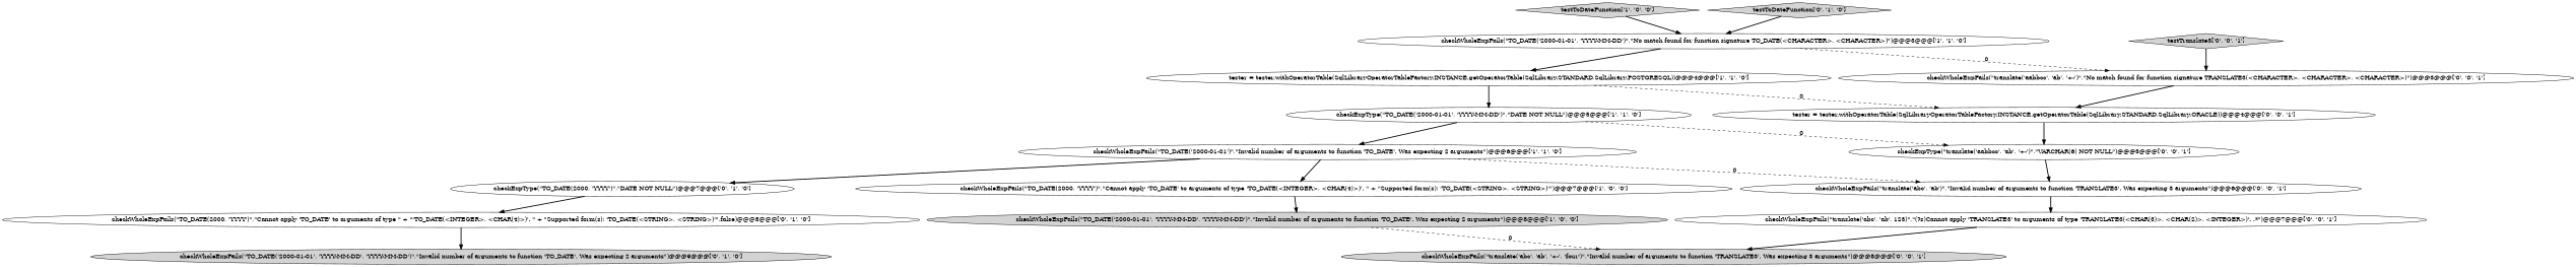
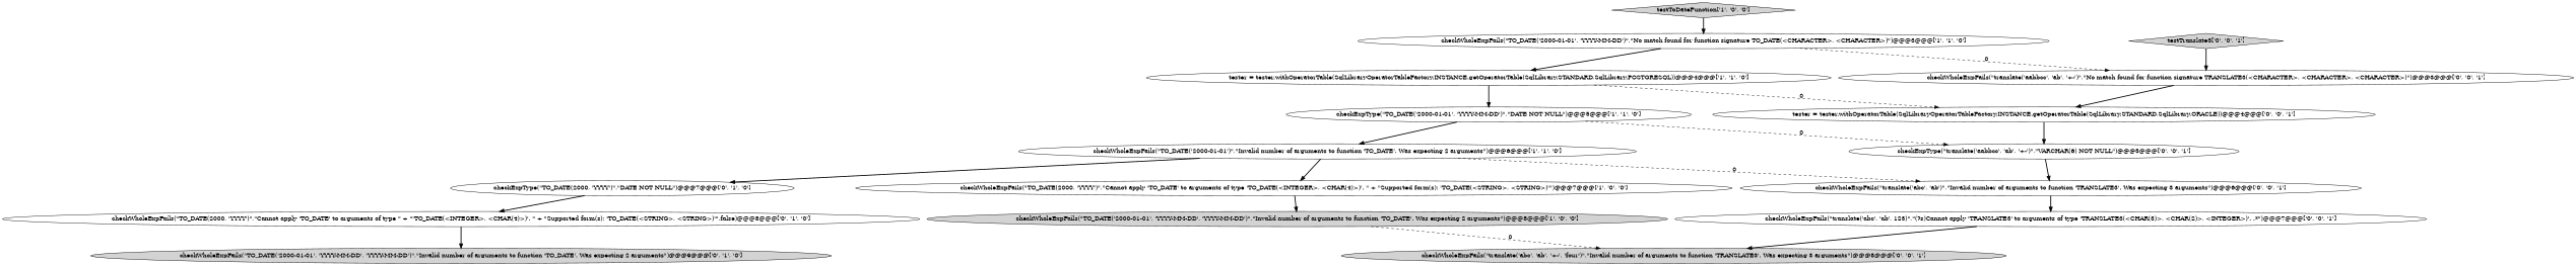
  digraph {
    node [fillcolor=white shape=ellipse style=filled]
    edge [style=bold]
    n1 [fillcolor=lightgray label="checkWholeExpFails(\"TO_DATE('2000-01-01', 'YYYY-MM-DD', 'YYYY-MM-DD')\",\"Invalid number of arguments to function 'TO_DATE'. Was expecting 2 arguments\")@@@9@@@['0', '1', '0']"]
    n2 [label="checkWholeExpFails(\"translate('abc', 'ab')\",\"Invalid number of arguments to function 'TRANSLATE3'. Was expecting 3 arguments\")@@@6@@@['0', '0', '1']"]
    n3 [label="checkWholeExpFails(\"translate('abc', 'ab', 123)\",\"(?s)Cannot apply 'TRANSLATE3' to arguments of type 'TRANSLATE3\(<CHAR\(3\)>, <CHAR\(2\)>, <INTEGER>\)'\. .*\")@@@7@@@['0', '0', '1']"]
    n4 [fillcolor=lightgray label="testTranslate3['0', '0', '1']" shape=diamond]
    n5 [label="checkWholeExpFails(\"translate('aabbcc', 'ab', '+-')\",\"No match found for function signature TRANSLATE3\(<CHARACTER>, <CHARACTER>, <CHARACTER>\)\")@@@3@@@['0', '0', '1']"]
    n6 [fillcolor=lightgray label="checkWholeExpFails(\"TO_DATE('2000-01-01', 'YYYY-MM-DD', 'YYYY-MM-DD')\",\"Invalid number of arguments to function 'TO_DATE'. Was expecting 2 arguments\")@@@8@@@['1', '0', '0']"]
    n7 [fillcolor=lightgray label="checkWholeExpFails(\"translate('abc', 'ab', '+-', 'four')\",\"Invalid number of arguments to function 'TRANSLATE3'. Was expecting 3 arguments\")@@@8@@@['0', '0', '1']"]
    n8 [label="tester = tester.withOperatorTable(SqlLibraryOperatorTableFactory.INSTANCE.getOperatorTable(SqlLibrary.STANDARD,SqlLibrary.POSTGRESQL))@@@4@@@['1', '1', '0']"]
    n9 [label="tester = tester.withOperatorTable(SqlLibraryOperatorTableFactory.INSTANCE.getOperatorTable(SqlLibrary.STANDARD,SqlLibrary.ORACLE))@@@4@@@['0', '0', '1']"]
    n10 [label="checkExpType(\"TO_DATE('2000-01-01', 'YYYY-MM-DD')\",\"DATE NOT NULL\")@@@5@@@['1', '1', '0']"]
    n11 [label="checkWholeExpFails(\"TO_DATE('2000-01-01', 'YYYY-MM-DD')\",\"No match found for function signature TO_DATE\(<CHARACTER>, <CHARACTER>\)\")@@@3@@@['1', '1', '0']"]
    n12 [label="checkWholeExpFails(\"TO_DATE(2000, 'YYYY')\",\"Cannot apply 'TO_DATE' to arguments of type \" + \"'TO_DATE\(<INTEGER>, <CHAR\(4\)>\)'\. \" + \"Supported form\(s\): 'TO_DATE\(<STRING>, <STRING>\)'\",false)@@@8@@@['0', '1', '0']"]
    n13 [label="checkExpType(\"translate('aabbcc', 'ab', '+-')\",\"VARCHAR(6) NOT NULL\")@@@5@@@['0', '0', '1']"]
    n14 [label="checkExpType(\"TO_DATE(2000, 'YYYY')\",\"DATE NOT NULL\")@@@7@@@['0', '1', '0']"]
    n15 [fillcolor=lightgray label="testToDateFunction['1', '0', '0']" shape=diamond]
    n16 [label="checkWholeExpFails(\"TO_DATE(2000, 'YYYY')\",\"Cannot apply 'TO_DATE' to arguments of type 'TO_DATE\(<INTEGER>, <CHAR\(4\)>\)'\. \" + \"Supported form\(s\): 'TO_DATE\(<STRING>, <STRING>\)'\")@@@7@@@['1', '0', '0']"]
    n17 [label="checkWholeExpFails(\"TO_DATE('2000-01-01')\",\"Invalid number of arguments to function 'TO_DATE'. Was expecting 2 arguments\")@@@6@@@['1', '1', '0']"]
-   n18 [fillcolor=lightgray label="testToDateFunction['0', '1', '0']" shape=diamond]
    n2 -> n3
    n3 -> n7
    n4 -> n5
    n5 -> n9
    n6 -> n7 [label=0 style=dashed]
    n8 -> n9 [label=0 style=dashed]
    n8 -> n10
    n9 -> n13
    n10 -> n13 [label=0 style=dashed]
    n10 -> n17
    n11 -> n5 [label=0 style=dashed]
    n11 -> n8
    n12 -> n1
    n13 -> n2
    n14 -> n12
    n15 -> n11
    n16 -> n6
    n17 -> n2 [label=0 style=dashed]
    n17 -> n14
    n17 -> n16
-   n18 -> n11
  }
